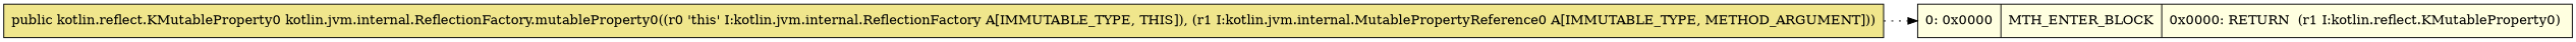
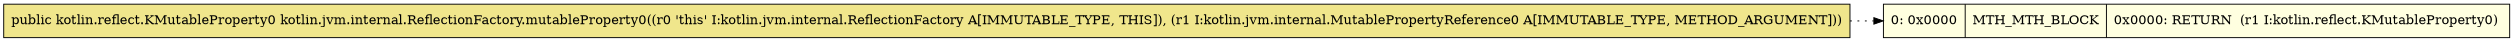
  digraph {
    rankdir=LR
    node [shape=record style=filled]
-   n1 [label="{0\:\ 0x0000|MTH_ENTER_BLOCK\l|0x0000: RETURN  (r1 I:kotlin.reflect.KMutableProperty0) \l}" fillcolor=lightyellow]
+   n1 [label="{0\:\ 0x0000|MTH_MTH_BLOCK\l|0x0000: RETURN  (r1 I:kotlin.reflect.KMutableProperty0) \l}" fillcolor=lightyellow]
    n2 [label="{public kotlin.reflect.KMutableProperty0 kotlin.jvm.internal.ReflectionFactory.mutableProperty0((r0 'this' I:kotlin.jvm.internal.ReflectionFactory A[IMMUTABLE_TYPE, THIS]), (r1 I:kotlin.jvm.internal.MutablePropertyReference0 A[IMMUTABLE_TYPE, METHOD_ARGUMENT])) }" fillcolor=khaki]
    n2 -> n1 [style=dotted]
  }
